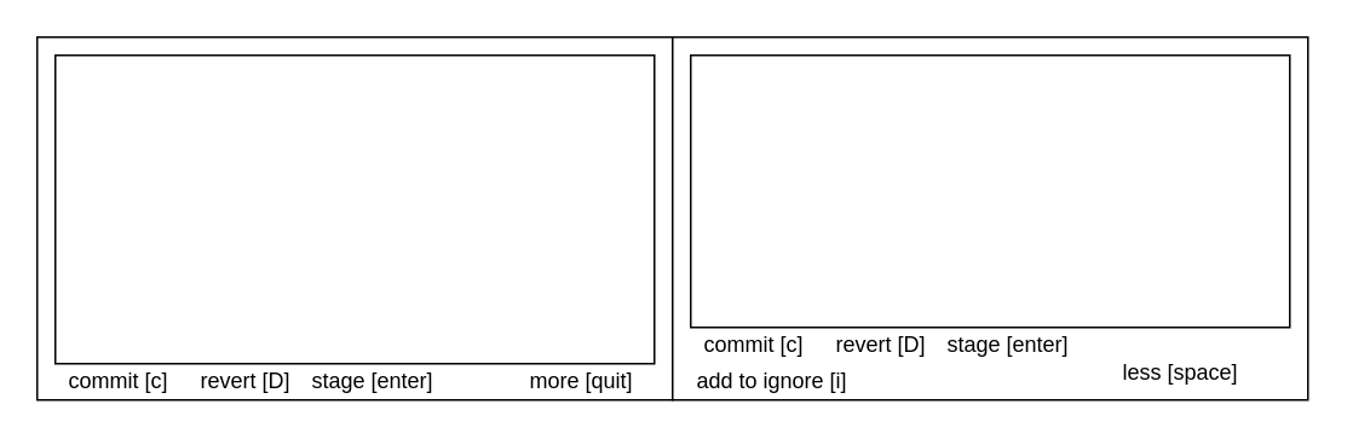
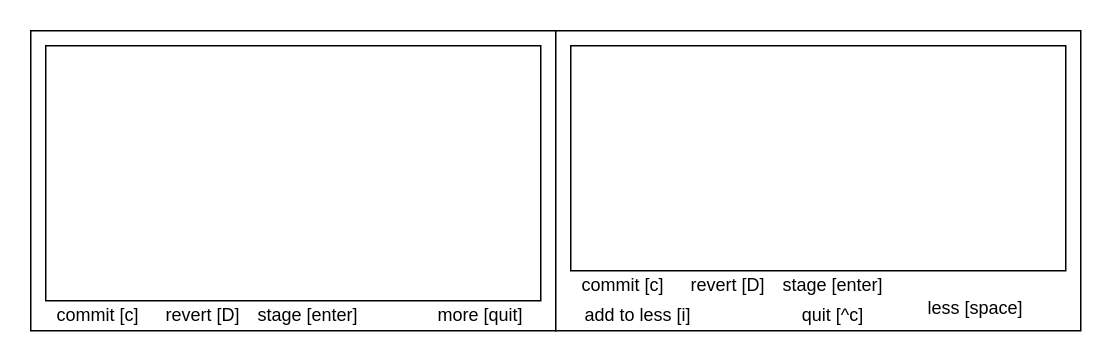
  <mxCell id="0" />
  <mxCell id="1" parent="0" />
  <mxCell id="2" value="" style="rounded=0;whiteSpace=wrap;html=1;" vertex="1" parent="1"><mxGeometry x="20" y="20" width="350" height="200" as="geometry" /></mxCell>
  <mxCell id="3" value="" style="rounded=0;whiteSpace=wrap;html=1;" vertex="1" parent="1"><mxGeometry x="30" y="30" width="330" height="170" as="geometry" /></mxCell>
  <mxCell id="4" value="commit [c]" style="text;html=1;strokeColor=none;fillColor=none;align=center;verticalAlign=middle;whiteSpace=wrap;rounded=0;" vertex="1" parent="1"><mxGeometry x="30" y="200" width="70" height="20" as="geometry" /></mxCell>
  <mxCell id="5" value="revert [D]" style="text;html=1;strokeColor=none;fillColor=none;align=center;verticalAlign=middle;whiteSpace=wrap;rounded=0;" vertex="1" parent="1"><mxGeometry x="100" y="200" width="70" height="20" as="geometry" /></mxCell>
  <mxCell id="6" value="stage [enter]" style="text;html=1;strokeColor=none;fillColor=none;align=center;verticalAlign=middle;whiteSpace=wrap;rounded=0;" vertex="1" parent="1"><mxGeometry x="170" y="200" width="70" height="20" as="geometry" /></mxCell>
  <mxCell id="7" value="more [quit]" style="text;html=1;strokeColor=none;fillColor=none;align=center;verticalAlign=middle;whiteSpace=wrap;rounded=0;" vertex="1" parent="1"><mxGeometry x="280" y="200" width="80" height="20" as="geometry" /></mxCell>
  <mxCell id="8" value="" style="rounded=0;whiteSpace=wrap;html=1;" vertex="1" parent="1"><mxGeometry x="370" y="20" width="350" height="200" as="geometry" /></mxCell>
  <mxCell id="9" value="" style="rounded=0;whiteSpace=wrap;html=1;" vertex="1" parent="1"><mxGeometry x="380" y="30" width="330" height="150" as="geometry" /></mxCell>
  <mxCell id="10" value="commit [c]" style="text;html=1;strokeColor=none;fillColor=none;align=center;verticalAlign=middle;whiteSpace=wrap;rounded=0;" vertex="1" parent="1"><mxGeometry x="380" y="180" width="70" height="20" as="geometry" /></mxCell>
  <mxCell id="11" value="revert [D]" style="text;html=1;strokeColor=none;fillColor=none;align=center;verticalAlign=middle;whiteSpace=wrap;rounded=0;" vertex="1" parent="1"><mxGeometry x="450" y="180" width="70" height="20" as="geometry" /></mxCell>
  <mxCell id="12" value="stage [enter]" style="text;html=1;strokeColor=none;fillColor=none;align=center;verticalAlign=middle;whiteSpace=wrap;rounded=0;" vertex="1" parent="1"><mxGeometry x="520" y="180" width="70" height="20" as="geometry" /></mxCell>
  <mxCell id="13" value="less [space]" style="text;html=1;strokeColor=none;fillColor=none;align=center;verticalAlign=middle;whiteSpace=wrap;rounded=0;" vertex="1" parent="1"><mxGeometry x="610" y="195" width="80" height="20" as="geometry" /></mxCell>
- <mxCell id="14" value="add to ignore&amp;nbsp;[i]" style="text;html=1;strokeColor=none;fillColor=none;align=center;verticalAlign=middle;whiteSpace=wrap;rounded=0;" vertex="1" parent="1"><mxGeometry x="380" y="200" width="90" height="20" as="geometry" /></mxCell>
+ <mxCell id="14" value="add to less&amp;nbsp;[i]" style="text;html=1;strokeColor=none;fillColor=none;align=center;verticalAlign=middle;whiteSpace=wrap;rounded=0;" vertex="1" parent="1"><mxGeometry x="380" y="200" width="90" height="20" as="geometry" /></mxCell>
+ <mxCell id="15" value="quit [^c]" style="text;html=1;strokeColor=none;fillColor=none;align=center;verticalAlign=middle;whiteSpace=wrap;rounded=0;" vertex="1" parent="1"><mxGeometry x="520" y="200" width="70" height="20" as="geometry" /></mxCell>
